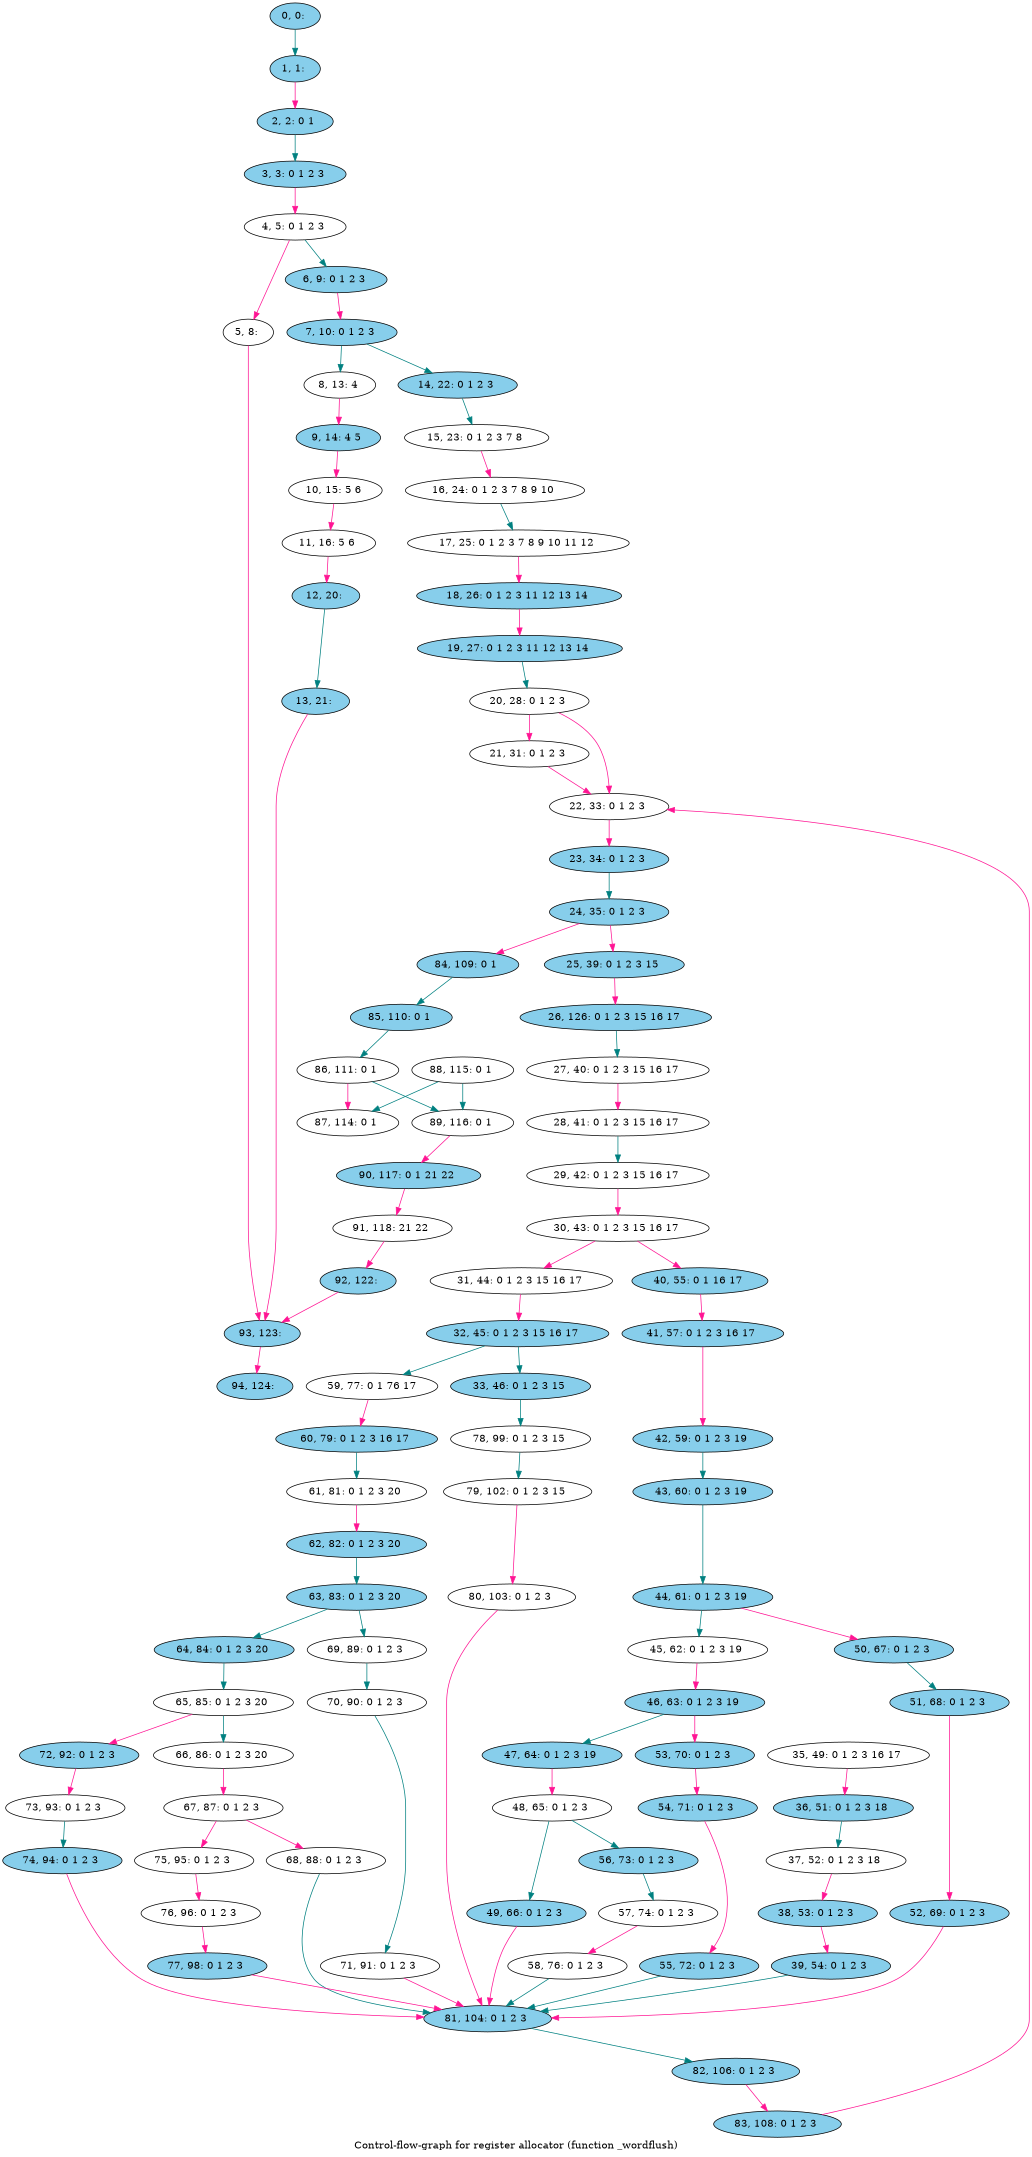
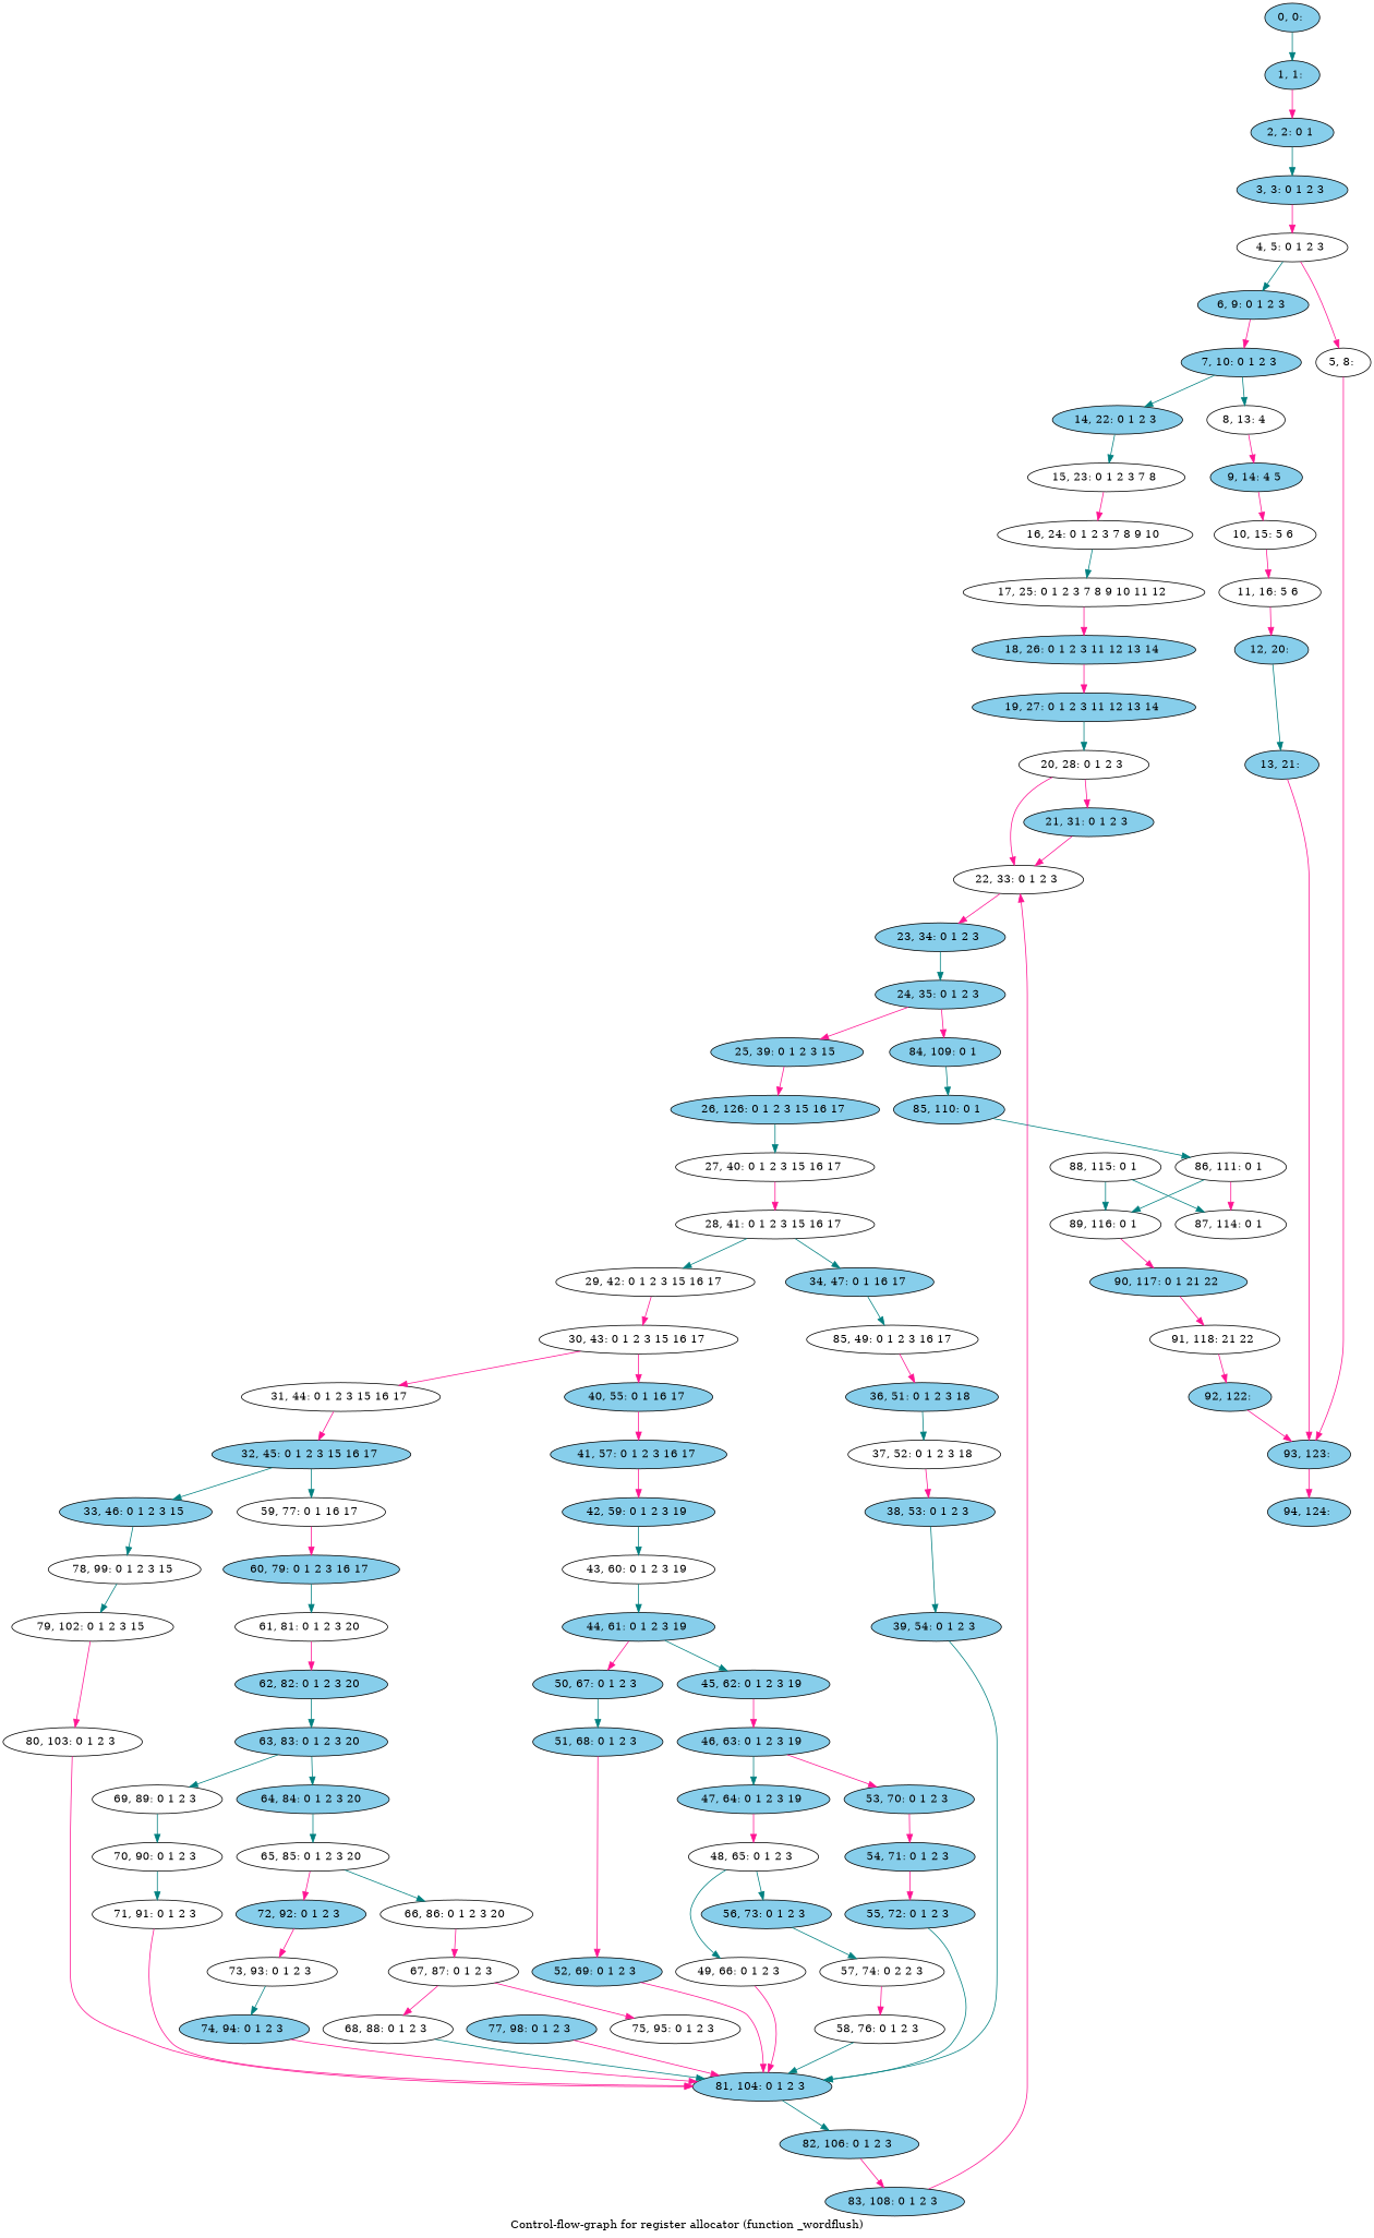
  digraph {
    label="Control-flow-graph for register allocator (function _wordflush)"
    node [fillcolor=skyblue style=filled]
    edge [color=deeppink]
    n1 [label="0, 0: "]
    n2 [label="1, 1: "]
    n3 [label="2, 2: 0 1 "]
    n4 [label="3, 3: 0 1 2 3 "]
    n5 [fillcolor=white label="4, 5: 0 1 2 3 "]
    n6 [fillcolor=white label="5, 8: "]
    n7 [label="6, 9: 0 1 2 3 "]
    n8 [label="93, 123: "]
    n9 [label="7, 10: 0 1 2 3 "]
    n10 [label="94, 124: "]
    n11 [fillcolor=white label="8, 13: 4 "]
    n12 [label="14, 22: 0 1 2 3 "]
    n13 [label="9, 14: 4 5 "]
    n14 [fillcolor=white label="15, 23: 0 1 2 3 7 8 "]
    n15 [fillcolor=white label="10, 15: 5 6 "]
    n16 [fillcolor=white label="11, 16: 5 6 "]
    n17 [label="12, 20: "]
    n18 [label="13, 21: "]
    n19 [fillcolor=white label="16, 24: 0 1 2 3 7 8 9 10 "]
    n20 [fillcolor=white label="17, 25: 0 1 2 3 7 8 9 10 11 12 "]
    n21 [label="18, 26: 0 1 2 3 11 12 13 14 "]
    n22 [label="19, 27: 0 1 2 3 11 12 13 14 "]
    n23 [fillcolor=white label="20, 28: 0 1 2 3 "]
-   n24 [fillcolor=white label="21, 31: 0 1 2 3 "]
+   n24 [label="21, 31: 0 1 2 3 "]
    n25 [fillcolor=white label="22, 33: 0 1 2 3 "]
    n26 [label="23, 34: 0 1 2 3 "]
    n27 [label="24, 35: 0 1 2 3 "]
    n28 [label="25, 39: 0 1 2 3 15 "]
    n29 [label="84, 109: 0 1 "]
    n30 [label="26, 126: 0 1 2 3 15 16 17 "]
    n31 [label="85, 110: 0 1 "]
    n32 [fillcolor=white label="27, 40: 0 1 2 3 15 16 17 "]
    n33 [fillcolor=white label="28, 41: 0 1 2 3 15 16 17 "]
    n34 [fillcolor=white label="29, 42: 0 1 2 3 15 16 17 "]
+   n35 [label="34, 47: 0 1 16 17 "]
    n36 [fillcolor=white label="30, 43: 0 1 2 3 15 16 17 "]
-   n37 [fillcolor=white label="35, 49: 0 1 2 3 16 17 "]
+   n37 [fillcolor=white label="85, 49: 0 1 2 3 16 17"]
    n38 [fillcolor=white label="31, 44: 0 1 2 3 15 16 17 "]
    n39 [label="40, 55: 0 1 16 17 "]
    n40 [label="32, 45: 0 1 2 3 15 16 17 "]
    n41 [label="41, 57: 0 1 2 3 16 17 "]
    n42 [label="33, 46: 0 1 2 3 15 "]
-   n43 [fillcolor=white label="59, 77: 0 1 76 17"]
+   n43 [fillcolor=white label="59, 77: 0 1 16 17 "]
    n44 [fillcolor=white label="78, 99: 0 1 2 3 15 "]
    n45 [label="60, 79: 0 1 2 3 16 17 "]
    n46 [fillcolor=white label="79, 102: 0 1 2 3 15 "]
    n47 [label="36, 51: 0 1 2 3 18 "]
    n48 [fillcolor=white label="37, 52: 0 1 2 3 18 "]
    n49 [label="38, 53: 0 1 2 3 "]
    n50 [label="39, 54: 0 1 2 3 "]
    n51 [label="81, 104: 0 1 2 3 "]
    n52 [label="82, 106: 0 1 2 3 "]
    n53 [label="42, 59: 0 1 2 3 19 "]
-   n54 [label="43, 60: 0 1 2 3 19 "]
+   n54 [fillcolor=white label="43, 60: 0 1 2 3 19 "]
    n55 [label="44, 61: 0 1 2 3 19 "]
-   n56 [fillcolor=white label="45, 62: 0 1 2 3 19 "]
+   n56 [label="45, 62: 0 1 2 3 19 "]
    n57 [label="50, 67: 0 1 2 3 "]
    n58 [label="46, 63: 0 1 2 3 19 "]
    n59 [label="51, 68: 0 1 2 3 "]
    n60 [label="47, 64: 0 1 2 3 19 "]
    n61 [label="53, 70: 0 1 2 3 "]
    n62 [fillcolor=white label="48, 65: 0 1 2 3 "]
    n63 [label="54, 71: 0 1 2 3 "]
-   n64 [label="49, 66: 0 1 2 3 "]
+   n64 [fillcolor=white label="49, 66: 0 1 2 3 "]
    n65 [label="56, 73: 0 1 2 3 "]
-   n66 [fillcolor=white label="57, 74: 0 1 2 3 "]
+   n66 [fillcolor=white label="57, 74: 0 2 2 3"]
    n67 [label="52, 69: 0 1 2 3 "]
    n68 [label="55, 72: 0 1 2 3 "]
    n69 [fillcolor=white label="58, 76: 0 1 2 3 "]
    n70 [fillcolor=white label="61, 81: 0 1 2 3 20 "]
    n71 [label="62, 82: 0 1 2 3 20 "]
    n72 [label="63, 83: 0 1 2 3 20 "]
    n73 [label="64, 84: 0 1 2 3 20 "]
    n74 [fillcolor=white label="69, 89: 0 1 2 3 "]
    n75 [fillcolor=white label="65, 85: 0 1 2 3 20 "]
    n76 [fillcolor=white label="70, 90: 0 1 2 3 "]
    n77 [fillcolor=white label="66, 86: 0 1 2 3 20 "]
    n78 [label="72, 92: 0 1 2 3 "]
    n79 [fillcolor=white label="67, 87: 0 1 2 3 "]
    n80 [fillcolor=white label="73, 93: 0 1 2 3 "]
    n81 [fillcolor=white label="68, 88: 0 1 2 3 "]
    n82 [fillcolor=white label="75, 95: 0 1 2 3 "]
-   n83 [fillcolor=white label="76, 96: 0 1 2 3 "]
    n84 [fillcolor=white label="71, 91: 0 1 2 3 "]
    n85 [label="74, 94: 0 1 2 3 "]
    n86 [label="77, 98: 0 1 2 3 "]
    n87 [fillcolor=white label="80, 103: 0 1 2 3 "]
    n88 [label="83, 108: 0 1 2 3 "]
    n89 [fillcolor=white label="86, 111: 0 1 "]
    n90 [fillcolor=white label="87, 114: 0 1 "]
    n91 [fillcolor=white label="89, 116: 0 1 "]
    n92 [label="90, 117: 0 1 21 22 "]
    n93 [fillcolor=white label="88, 115: 0 1 "]
    n94 [fillcolor=white label="91, 118: 21 22 "]
    n95 [label="92, 122: "]
    n1 -> n2 [color=teal]
    n2 -> n3
    n3 -> n4 [color=teal]
    n4 -> n5
    n5 -> n6
    n5 -> n7 [color=teal]
    n6 -> n8
    n7 -> n9
    n8 -> n10
    n9 -> n11 [color=teal]
    n9 -> n12 [color=teal]
    n11 -> n13
    n12 -> n14 [color=teal]
    n13 -> n15
    n14 -> n19
    n15 -> n16
    n16 -> n17
    n17 -> n18 [color=teal]
    n18 -> n8
    n19 -> n20 [color=teal]
    n20 -> n21
    n21 -> n22
    n22 -> n23 [color=teal]
    n23 -> n24
    n23 -> n25
    n24 -> n25
    n25 -> n26
    n26 -> n27 [color=teal]
    n27 -> n28
    n27 -> n29
    n28 -> n30
    n29 -> n31 [color=teal]
    n30 -> n32 [color=teal]
    n31 -> n89 [color=teal]
    n32 -> n33
    n33 -> n34 [color=teal]
+   n33 -> n35 [color=teal]
    n34 -> n36
+   n35 -> n37 [color=teal]
    n36 -> n38
    n36 -> n39
    n37 -> n47
    n38 -> n40
    n39 -> n41
    n40 -> n42 [color=teal]
    n40 -> n43 [color=teal]
    n41 -> n53
    n42 -> n44 [color=teal]
    n43 -> n45
    n44 -> n46 [color=teal]
    n45 -> n70 [color=teal]
    n46 -> n87
    n47 -> n48 [color=teal]
    n48 -> n49
-   n49 -> n50
+   n49 -> n50 [color=teal]
    n50 -> n51 [color=teal]
    n51 -> n52 [color=teal]
    n52 -> n88
    n53 -> n54 [color=teal]
    n54 -> n55 [color=teal]
    n55 -> n56 [color=teal]
    n55 -> n57
    n56 -> n58
    n57 -> n59 [color=teal]
    n58 -> n60 [color=teal]
    n58 -> n61
    n59 -> n67
    n60 -> n62
    n61 -> n63
    n62 -> n64 [color=teal]
    n62 -> n65 [color=teal]
    n63 -> n68
    n64 -> n51
    n65 -> n66 [color=teal]
    n66 -> n69
    n67 -> n51
    n68 -> n51 [color=teal]
    n69 -> n51 [color=teal]
    n70 -> n71
    n71 -> n72 [color=teal]
    n72 -> n73 [color=teal]
    n72 -> n74 [color=teal]
    n73 -> n75 [color=teal]
    n74 -> n76 [color=teal]
    n75 -> n77 [color=teal]
    n75 -> n78
    n76 -> n84 [color=teal]
    n77 -> n79
    n78 -> n80
    n79 -> n81
    n79 -> n82
    n80 -> n85 [color=teal]
    n81 -> n51 [color=teal]
-   n82 -> n83
-   n83 -> n86
    n84 -> n51
    n85 -> n51
    n86 -> n51
    n87 -> n51
    n88 -> n25
    n89 -> n90
    n89 -> n91 [color=teal]
    n91 -> n92
    n92 -> n94
    n93 -> n90 [color=teal]
    n93 -> n91 [color=teal]
    n94 -> n95
    n95 -> n8
  }
